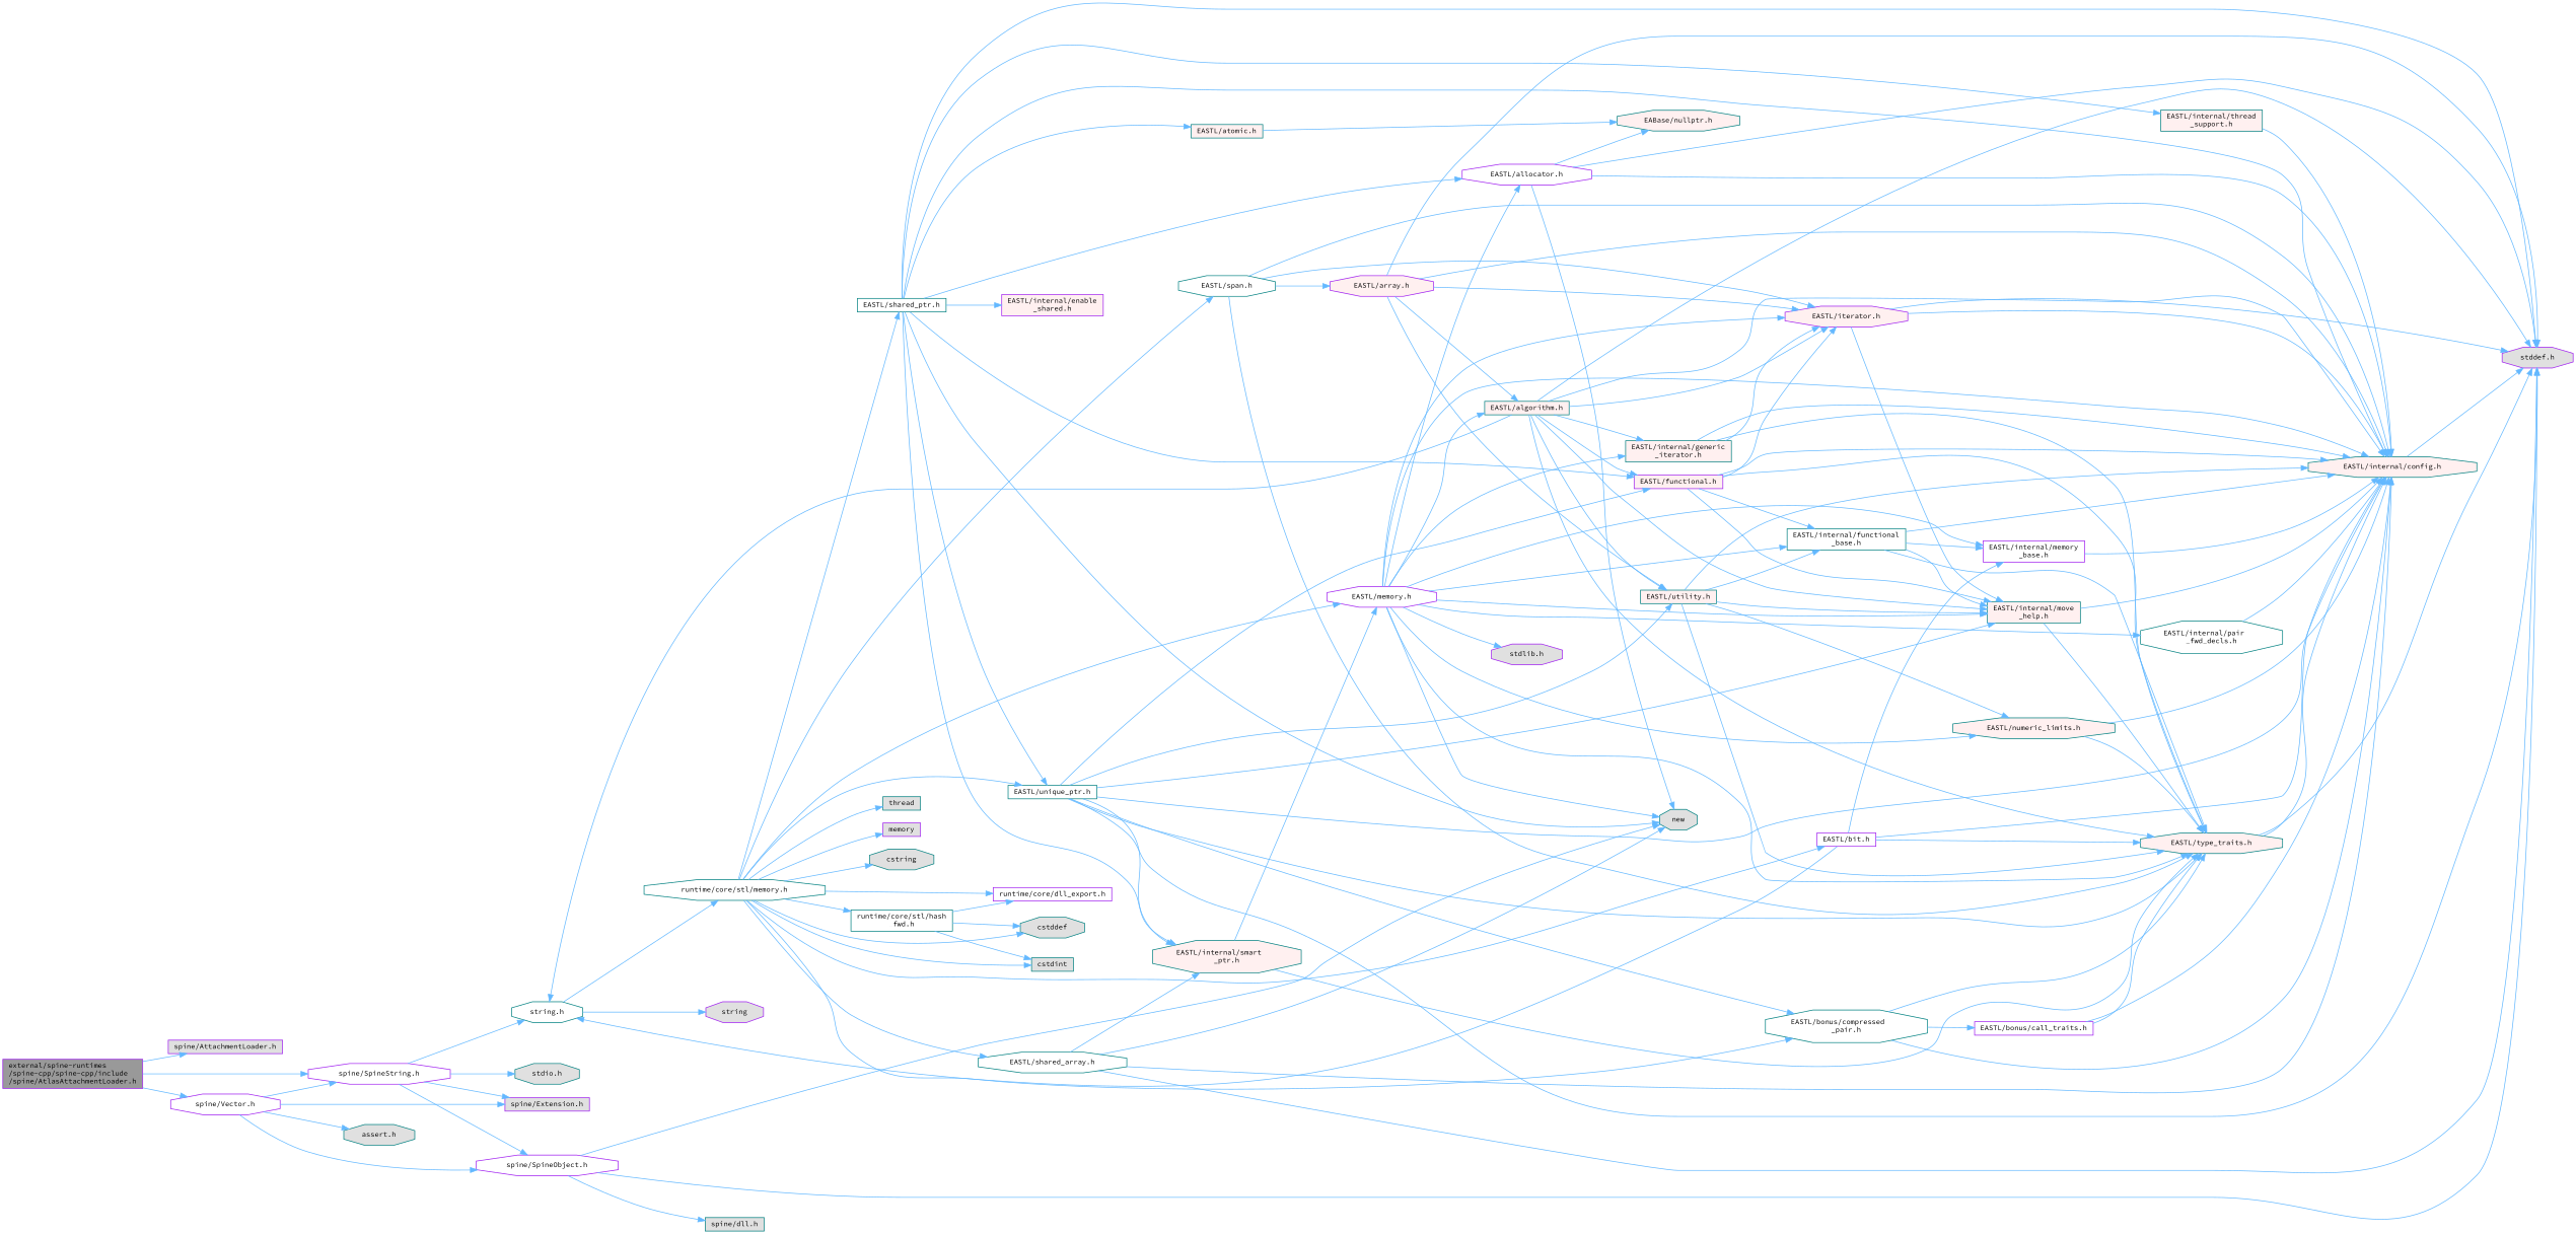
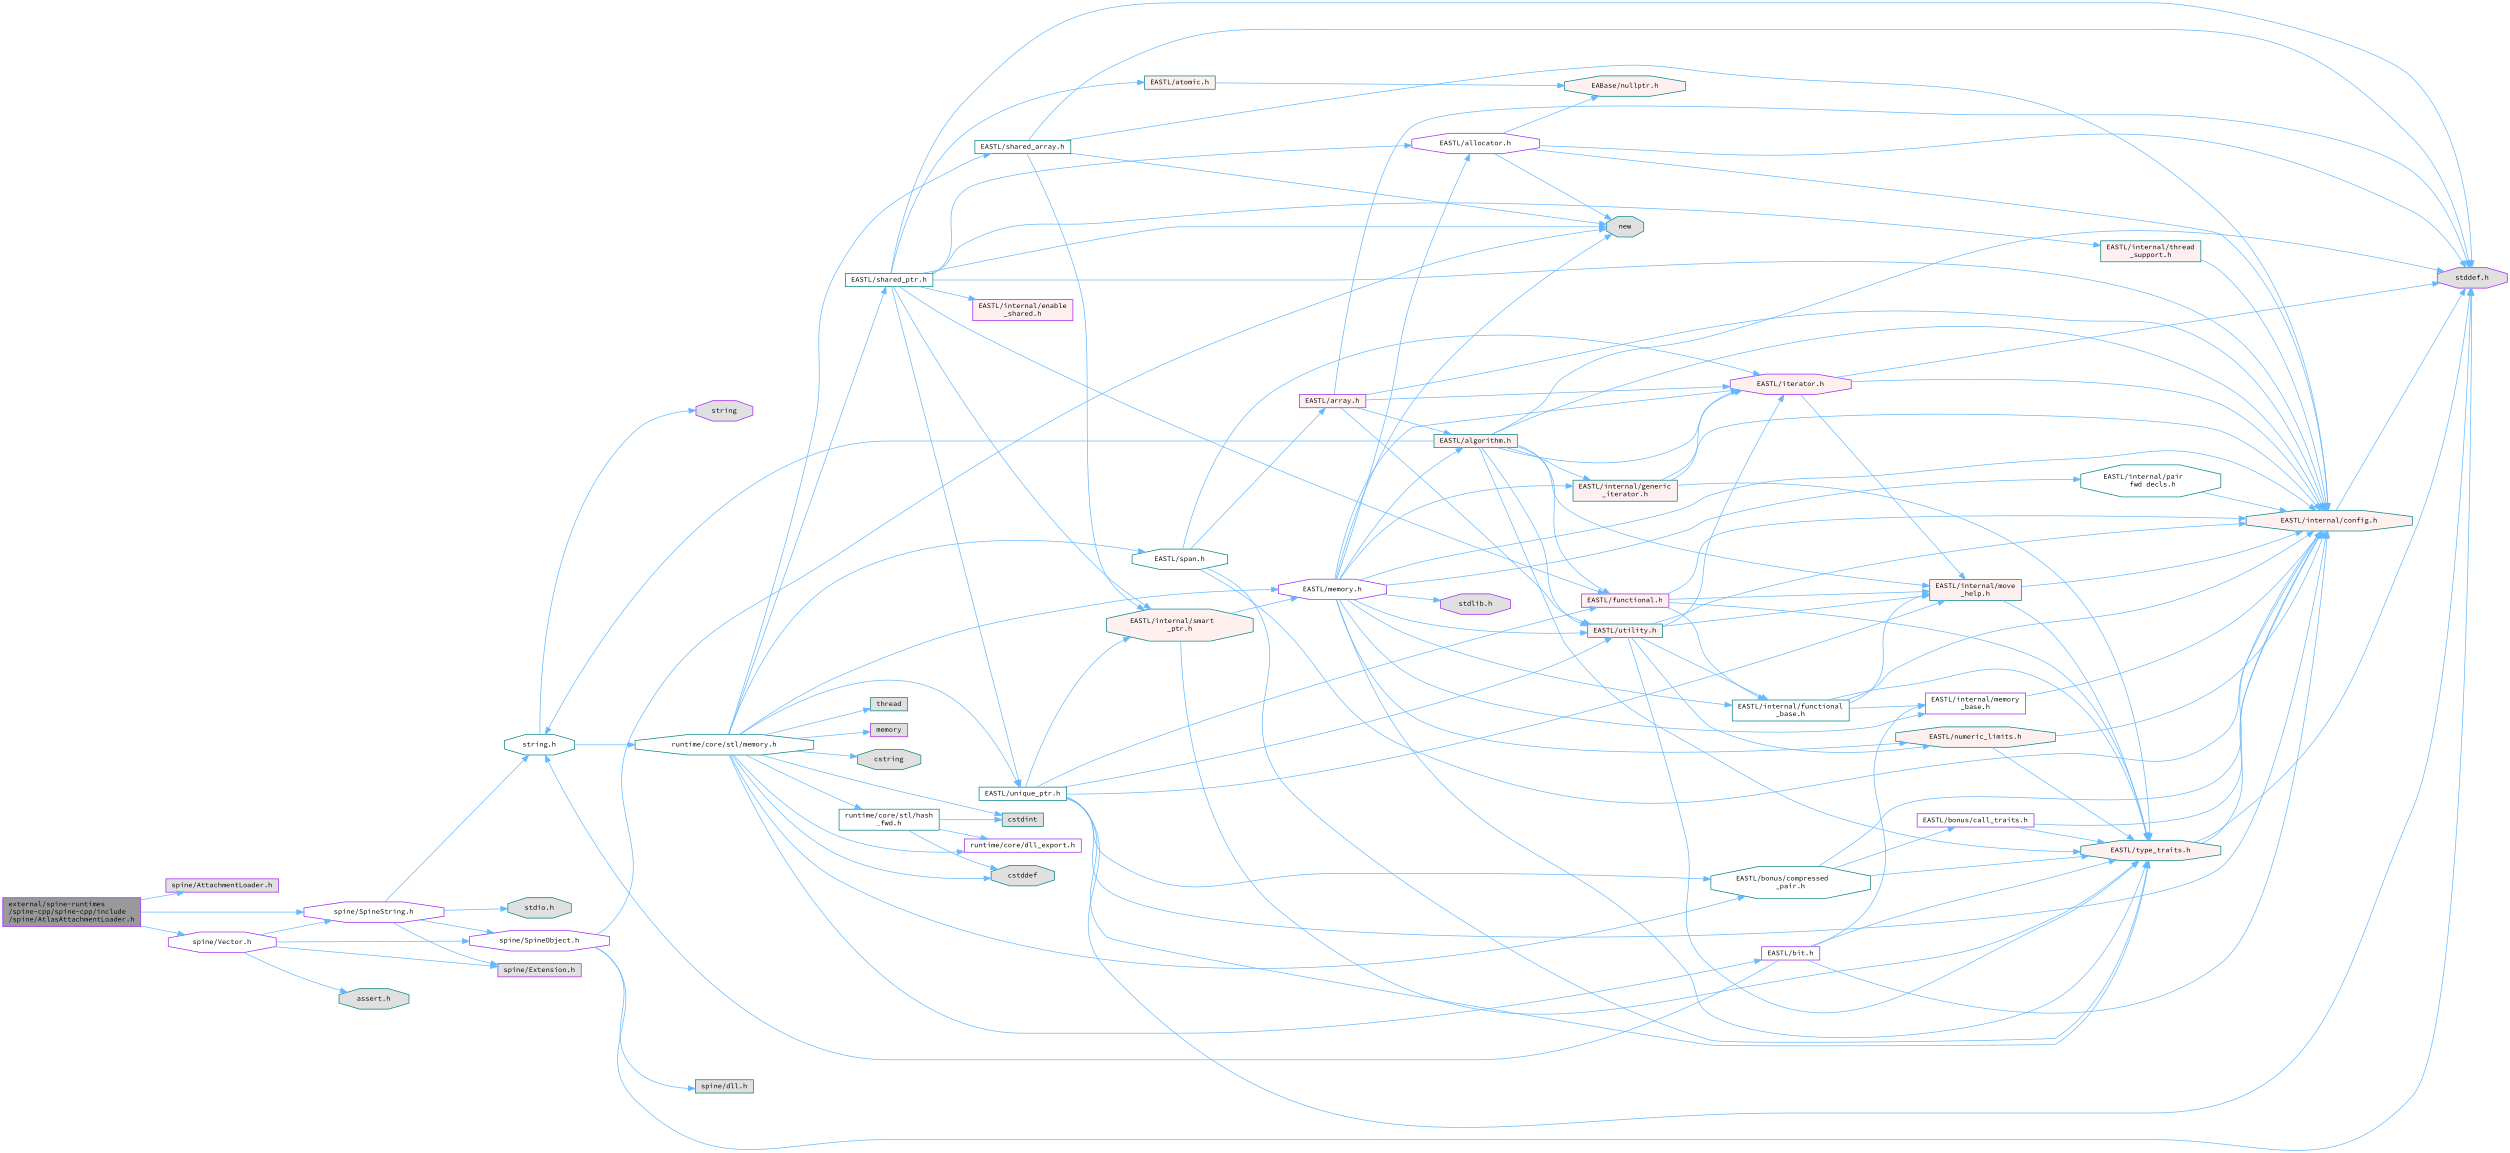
  digraph {
    fontname="Source Code Pro"
    rankdir=LR
    node [color=teal fillcolor=white fontname="Source Code Pro" fontsize=10 shape=octagon style=filled]
    edge [color=steelblue1 fontname="Source Code Pro" fontsize=10 labelfontname=Helvetica labelfontsize=10 style=solid]
    n1 [color=purple fillcolor=grey60 fontcolor=black height=0.2 label="external/spine-runtimes\l/spine-cpp/spine-cpp/include\l/spine/AtlasAttachmentLoader.h" shape=box width=0.4]
    n2 [color=purple fillcolor="#E0E0E0" height=0.2 label="spine/AttachmentLoader.h" shape=box width=0.4]
    n3 [color=purple height=0.2 label="spine/Vector.h" width=0.4]
    n4 [color=purple height=0.2 label="spine/SpineString.h" width=0.4]
    n5 [color=purple fillcolor="#E0E0E0" height=0.2 label="spine/Extension.h" shape=box width=0.4]
    n6 [color=purple height=0.2 label="spine/SpineObject.h" width=0.4]
    n7 [fillcolor="#E0E0E0" height=0.2 label="assert.h" width=0.4]
    n8 [height=0.2 label="string.h" width=0.4]
    n9 [fillcolor="#E0E0E0" height=0.2 label="stdio.h" width=0.4]
    n10 [fillcolor="#E0E0E0" height=0.2 label=new width=0.4]
    n11 [color=purple fillcolor="#E0E0E0" height=0.2 label="stddef.h" width=0.4]
    n12 [fillcolor="#E0E0E0" height=0.2 label="spine/dll.h" shape=box width=0.4]
    n13 [color=purple fillcolor="#E0E0E0" height=0.2 label=string width=0.4]
    n14 [height=0.2 label="runtime/core/stl/memory.h" width=0.4]
    n15 [fillcolor="#E0E0E0" height=0.2 label=cstddef width=0.4]
    n16 [fillcolor="#E0E0E0" height=0.2 label=cstdint shape=box width=0.4]
    n17 [fillcolor="#E0E0E0" height=0.2 label=thread shape=box width=0.4]
    n18 [color=purple fillcolor="#E0E0E0" height=0.2 label=memory shape=box width=0.4]
    n19 [fillcolor="#E0E0E0" height=0.2 label=cstring width=0.4]
    n20 [color=purple height=0.2 label="EASTL/bit.h" shape=box width=0.4]
    n21 [color=purple height=0.2 label="EASTL/memory.h" width=0.4]
-   n22 [height=0.2 label="EASTL/shared_array.h" width=0.4]
+   n22 [height=0.2 label="EASTL/shared_array.h" shape=box width=0.4]
    n23 [height=0.2 label="EASTL/unique_ptr.h" shape=box width=0.4]
    n24 [height=0.2 label="EASTL/bonus/compressed\l_pair.h" width=0.4]
    n25 [height=0.2 label="EASTL/shared_ptr.h" shape=box width=0.4]
    n26 [height=0.2 label="EASTL/span.h" width=0.4]
    n27 [color=purple height=0.2 label="runtime/core/dll_export.h" shape=box width=0.4]
    n28 [height=0.2 label="runtime/core/stl/hash\l_fwd.h" shape=box width=0.4]
    n29 [fillcolor="#FFF0F0" height=0.2 label="EASTL/internal/config.h" width=0.4]
    n30 [color=purple height=0.2 label="EASTL/internal/memory\l_base.h" shape=box width=0.4]
    n31 [fillcolor="#FFF0F0" height=0.2 label="EASTL/type_traits.h" width=0.4]
    n32 [fillcolor="#FFF0F0" height=0.2 label="EASTL/internal/generic\l_iterator.h" shape=box width=0.4]
    n33 [color=purple fillcolor="#FFF0F0" height=0.2 label="EASTL/iterator.h" width=0.4]
    n34 [height=0.2 label="EASTL/internal/pair\l_fwd_decls.h" width=0.4]
    n35 [height=0.2 label="EASTL/internal/functional\l_base.h" shape=box width=0.4]
    n36 [fillcolor="#FFF0F0" height=0.2 label="EASTL/algorithm.h" shape=box width=0.4]
    n37 [fillcolor="#FFF0F0" height=0.2 label="EASTL/utility.h" shape=box width=0.4]
    n38 [fillcolor="#FFF0F0" height=0.2 label="EASTL/numeric_limits.h" width=0.4]
    n39 [color=purple height=0.2 label="EASTL/allocator.h" width=0.4]
    n40 [color=purple fillcolor="#E0E0E0" height=0.2 label="stdlib.h" width=0.4]
    n41 [fillcolor="#FFF0F0" height=0.2 label="EASTL/internal/smart\l_ptr.h" width=0.4]
    n42 [fillcolor="#FFF0F0" height=0.2 label="EASTL/internal/move\l_help.h" shape=box width=0.4]
    n43 [color=purple fillcolor="#FFF0F0" height=0.2 label="EASTL/functional.h" shape=box width=0.4]
    n44 [color=purple height=0.2 label="EASTL/bonus/call_traits.h" shape=box width=0.4]
    n45 [fillcolor="#FFF0F0" height=0.2 label="EASTL/internal/thread\l_support.h" shape=box width=0.4]
    n46 [fillcolor="#FFF0F0" height=0.2 label="EASTL/atomic.h" shape=box width=0.4]
    n47 [color=purple fillcolor="#FFF0F0" height=0.2 label="EASTL/internal/enable\l_shared.h" shape=box width=0.4]
-   n48 [color=purple fillcolor="#FFF0F0" height=0.2 label="EASTL/array.h" width=0.4]
+   n48 [color=purple fillcolor="#FFF0F0" height=0.2 label="EASTL/array.h" shape=box width=0.4]
    n49 [fillcolor="#FFF0F0" height=0.2 label="EABase/nullptr.h" width=0.4]
    n1 -> n2
    n1 -> n3
    n1 -> n4
    n3 -> n4
    n3 -> n5
    n3 -> n6
    n3 -> n7
    n4 -> n5
    n4 -> n6
    n4 -> n8
    n4 -> n9
    n6 -> n10
    n6 -> n11
    n6 -> n12
    n8 -> n13
    n8 -> n14
    n14 -> n15
    n14 -> n16
    n14 -> n17
    n14 -> n18
    n14 -> n19
    n14 -> n20
    n14 -> n21
    n14 -> n22
    n14 -> n23
    n14 -> n24
    n14 -> n25
    n14 -> n26
    n14 -> n27
    n14 -> n28
    n20 -> n8
    n20 -> n29
    n20 -> n30
    n20 -> n31
    n21 -> n10
    n21 -> n29
    n21 -> n30
    n21 -> n31
    n21 -> n32
    n21 -> n33
    n21 -> n34
    n21 -> n35
    n21 -> n36
-   n21 -> n42
+   n21 -> n37
    n21 -> n38
    n21 -> n39
    n21 -> n40
    n22 -> n10
    n22 -> n11
    n22 -> n29
    n22 -> n41
    n23 -> n11
    n23 -> n24
    n23 -> n29
    n23 -> n31
    n23 -> n37
    n23 -> n41
    n23 -> n42
    n23 -> n43
    n24 -> n29
    n24 -> n31
    n24 -> n44
    n25 -> n10
    n25 -> n11
    n25 -> n23
    n25 -> n29
    n25 -> n39
    n25 -> n41
    n25 -> n43
    n25 -> n45
    n25 -> n46
    n25 -> n47
    n26 -> n29
    n26 -> n31
    n26 -> n33
    n26 -> n48
    n28 -> n15
    n28 -> n16
    n28 -> n27
    n29 -> n11
    n30 -> n29
    n31 -> n11
    n31 -> n29
    n32 -> n29
    n32 -> n31
    n32 -> n33
    n33 -> n11
    n33 -> n29
    n33 -> n42
    n34 -> n29
    n35 -> n29
    n35 -> n30
    n35 -> n31
    n35 -> n42
    n36 -> n8
    n36 -> n11
    n36 -> n29
    n36 -> n31
    n36 -> n32
    n36 -> n33
    n36 -> n37
    n36 -> n42
    n36 -> n43
    n37 -> n29
    n37 -> n31
-   n43 -> n33
+   n37 -> n33
    n37 -> n35
    n37 -> n38
    n37 -> n42
    n38 -> n29
    n38 -> n31
    n39 -> n10
    n39 -> n11
    n39 -> n29
    n39 -> n49
    n41 -> n21
    n41 -> n31
    n42 -> n29
    n42 -> n31
    n43 -> n29
    n43 -> n31
    n43 -> n35
    n43 -> n42
    n44 -> n29
    n44 -> n31
    n45 -> n29
    n46 -> n49
    n48 -> n11
    n48 -> n29
    n48 -> n33
    n48 -> n36
    n48 -> n37
  }
